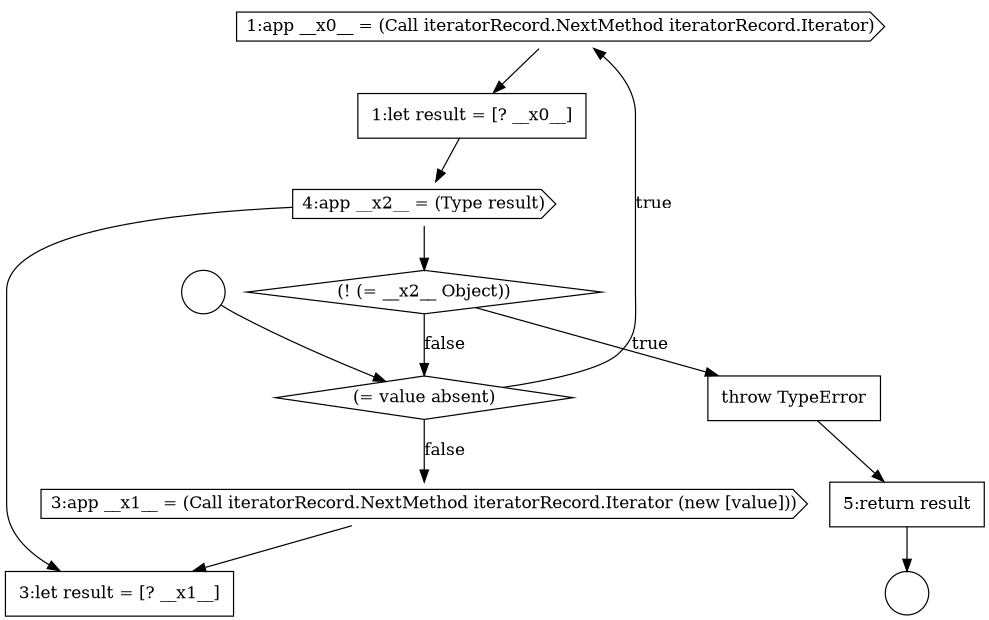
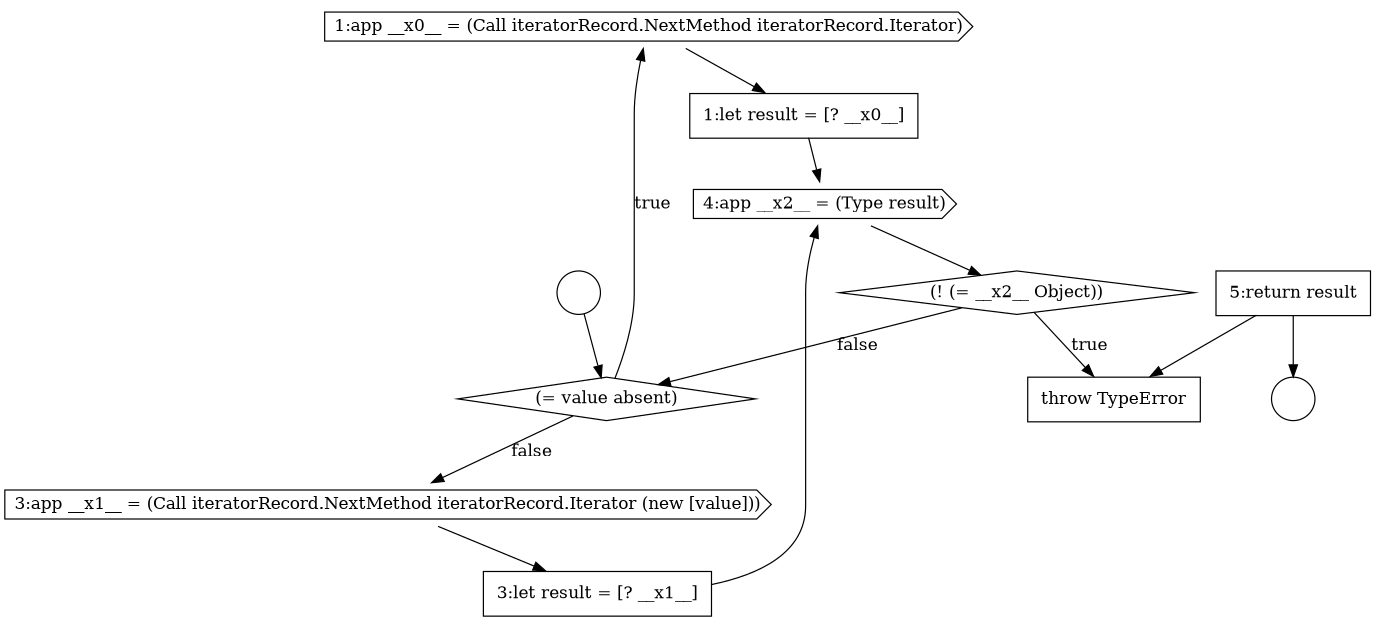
  digraph {
    fontname="DejaVu Serif"
    node [color=black fillcolor=white fontname="DejaVu Serif" shape=none style=filled]
    edge [color=black fontname="DejaVu Serif"]
    n1 [label=<<font color="black">1:app __x0__ = (Call iteratorRecord.NextMethod iteratorRecord.Iterator)</font>> shape=cds]
    n2 [label=<<font color="black">     <table border="0" cellborder="1" cellspacing="0" cellpadding="10">       <tr><td align="left">1:let result = [? __x0__]</td></tr>     </table>   </font>> margin=0]
    n3 [label=<<font color="black">4:app __x2__ = (Type result)</font>> shape=cds]
    n4 [label=<<font color="black">(! (= __x2__ Object))</font>> shape=diamond]
    n5 [label=<<font color="black">(= value absent)</font>> shape=diamond]
    n6 [label=<<font color="black">     <table border="0" cellborder="1" cellspacing="0" cellpadding="10">       <tr><td align="left">throw TypeError</td></tr>     </table>   </font>> margin=0]
    n7 [label=<<font color="black">     <table border="0" cellborder="1" cellspacing="0" cellpadding="10">       <tr><td align="left">5:return result</td></tr>     </table>   </font>> margin=0]
    n8 [label=" " shape=circle]
    n9 [label=" " shape=circle]
    n10 [label=<<font color="black">3:app __x1__ = (Call iteratorRecord.NextMethod iteratorRecord.Iterator (new [value]))</font>> shape=cds]
    n11 [label=<<font color="black">     <table border="0" cellborder="1" cellspacing="0" cellpadding="10">       <tr><td align="left">3:let result = [? __x1__]</td></tr>     </table>   </font>> margin=0]
    n1 -> n2
    n2 -> n3
    n3 -> n4
    n4 -> n5 [label=<<font color="black">false</font>>]
    n4 -> n6 [label=<<font color="black">true</font>>]
    n5 -> n1 [label=<<font color="black">true</font>>]
    n5 -> n10 [label=<<font color="black">false</font>>]
-   n6 -> n7
+   n7 -> n6
    n7 -> n8
    n9 -> n5
    n10 -> n11
-   n3 -> n11
+   n11 -> n3
  }
